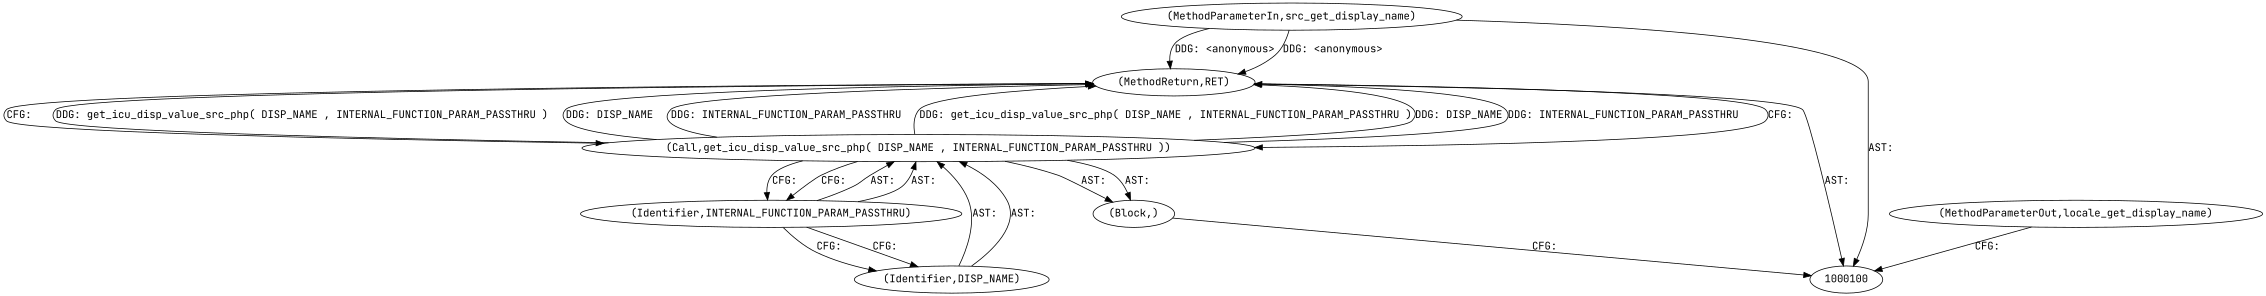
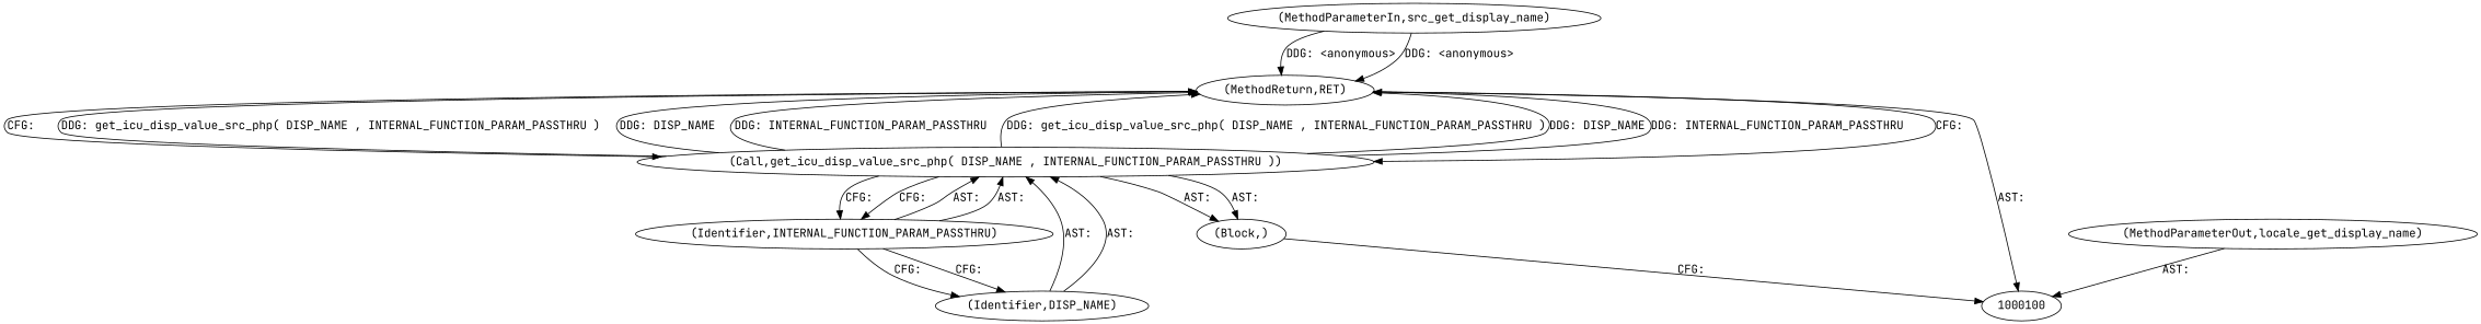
  digraph {
    fontname="JetBrains Mono"
    node [fontname="JetBrains Mono"]
    edge [fontname="JetBrains Mono"]
    n1 [label="(MethodReturn,RET)"]
    n2 [label="(Call,get_icu_disp_value_src_php( DISP_NAME , INTERNAL_FUNCTION_PARAM_PASSTHRU ))"]
    1000100
    n4 [label="(Block,)"]
    n5 [label="(Identifier,INTERNAL_FUNCTION_PARAM_PASSTHRU)"]
    n6 [label="(MethodParameterIn,src_get_display_name)"]
    n7 [label="(MethodParameterOut,locale_get_display_name)"]
    n8 [label="(Identifier,DISP_NAME)"]
    n1 -> n2 [label="CFG: "]
    n1 -> n2 [label="CFG: "]
    n1 -> 1000100 [label="AST: "]
    n2 -> n1 [label="DDG: get_icu_disp_value_src_php( DISP_NAME , INTERNAL_FUNCTION_PARAM_PASSTHRU )"]
    n2 -> n1 [label="DDG: DISP_NAME"]
    n2 -> n1 [label="DDG: INTERNAL_FUNCTION_PARAM_PASSTHRU"]
    n2 -> n1 [label="DDG: get_icu_disp_value_src_php( DISP_NAME , INTERNAL_FUNCTION_PARAM_PASSTHRU )"]
    n2 -> n1 [label="DDG: DISP_NAME"]
    n2 -> n1 [label="DDG: INTERNAL_FUNCTION_PARAM_PASSTHRU"]
    n2 -> n4 [label="AST: "]
    n2 -> n4 [label="AST: "]
    n2 -> n5 [label="CFG: "]
    n2 -> n5 [label="CFG: "]
    n4 -> 1000100 [label="CFG: "]
    n5 -> n2 [label="AST: "]
    n5 -> n2 [label="AST: "]
    n5 -> n8 [label="CFG: "]
    n5 -> n8 [label="CFG: "]
    n6 -> n1 [label="DDG: <anonymous>"]
    n6 -> n1 [label="DDG: <anonymous>"]
-   n6 -> 1000100 [label="AST: "]
-   n7 -> 1000100 [label="CFG: "]
+   n7 -> 1000100 [label="AST: "]
    n8 -> n2 [label="AST: "]
    n8 -> n2 [label="AST: "]
  }
